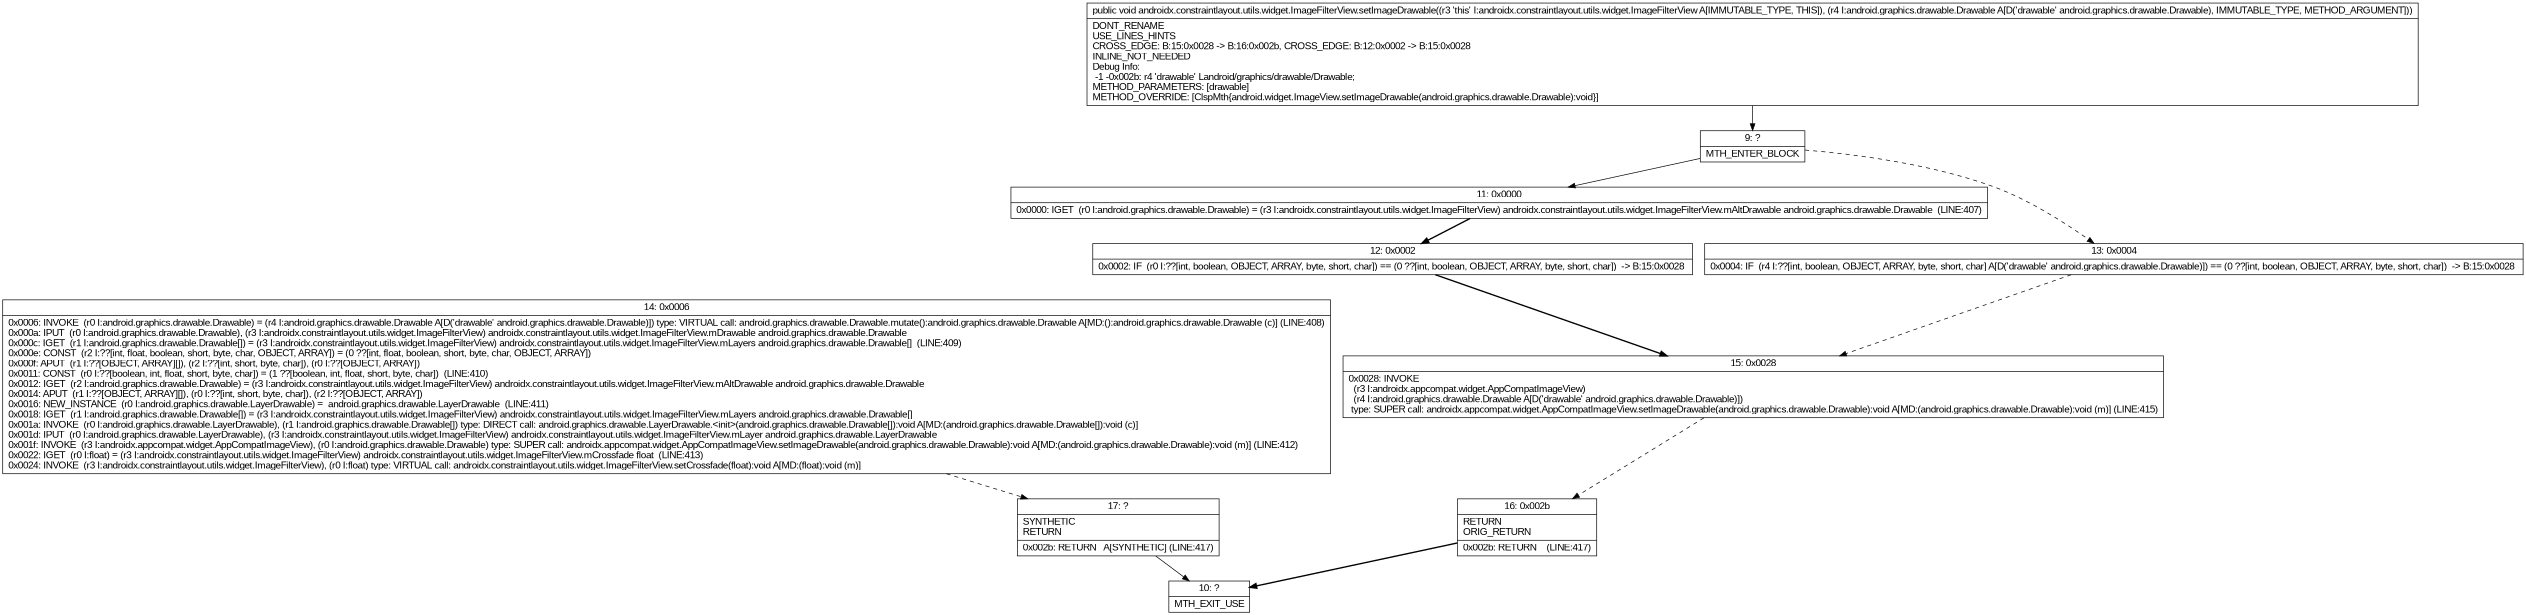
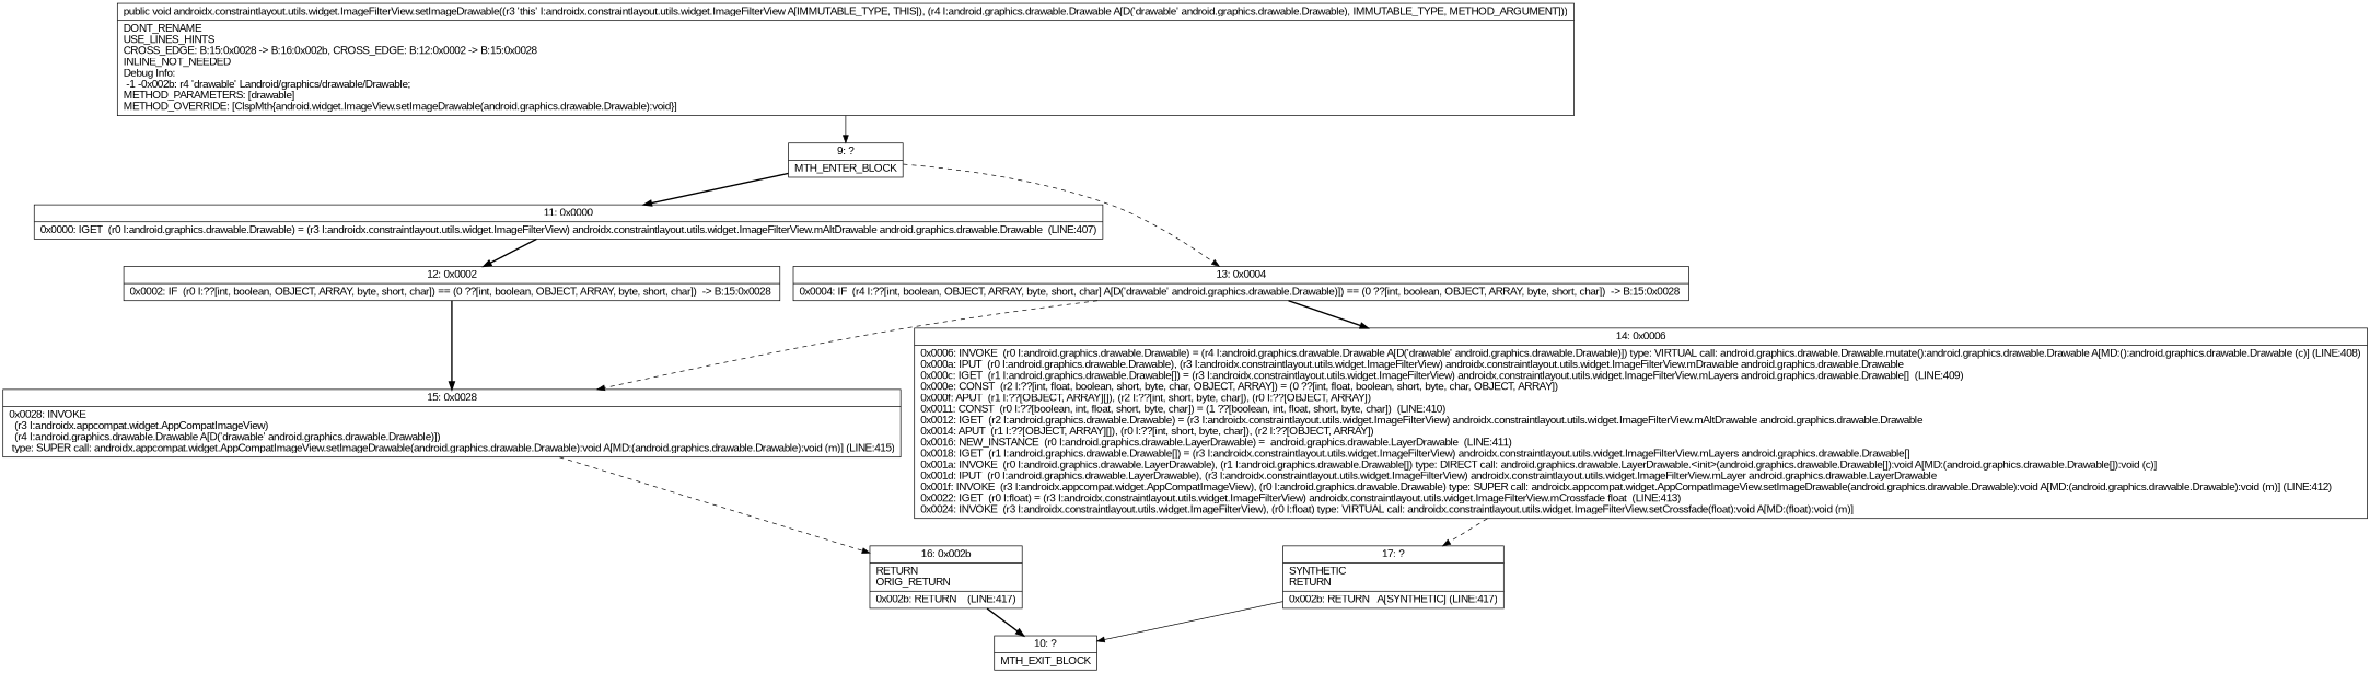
  digraph {
    fontname="Liberation Sans"
    node [fontname="Liberation Sans" shape=record]
    edge [fontname="Liberation Sans" style=dashed]
    n1 [label="{9\:\ ?|MTH_ENTER_BLOCK\l}"]
    n2 [label="{11\:\ 0x0000|0x0000: IGET  (r0 I:android.graphics.drawable.Drawable) = (r3 I:androidx.constraintlayout.utils.widget.ImageFilterView) androidx.constraintlayout.utils.widget.ImageFilterView.mAltDrawable android.graphics.drawable.Drawable  (LINE:407)\l}"]
    n3 [label="{13\:\ 0x0004|0x0004: IF  (r4 I:??[int, boolean, OBJECT, ARRAY, byte, short, char] A[D('drawable' android.graphics.drawable.Drawable)]) == (0 ??[int, boolean, OBJECT, ARRAY, byte, short, char])  \-\> B:15:0x0028 \l}"]
    n4 [label="{12\:\ 0x0002|0x0002: IF  (r0 I:??[int, boolean, OBJECT, ARRAY, byte, short, char]) == (0 ??[int, boolean, OBJECT, ARRAY, byte, short, char])  \-\> B:15:0x0028 \l}"]
    n5 [label="{15\:\ 0x0028|0x0028: INVOKE  \l  (r3 I:androidx.appcompat.widget.AppCompatImageView)\l  (r4 I:android.graphics.drawable.Drawable A[D('drawable' android.graphics.drawable.Drawable)])\l type: SUPER call: androidx.appcompat.widget.AppCompatImageView.setImageDrawable(android.graphics.drawable.Drawable):void A[MD:(android.graphics.drawable.Drawable):void (m)] (LINE:415)\l}"]
    n6 [label="{14\:\ 0x0006|0x0006: INVOKE  (r0 I:android.graphics.drawable.Drawable) = (r4 I:android.graphics.drawable.Drawable A[D('drawable' android.graphics.drawable.Drawable)]) type: VIRTUAL call: android.graphics.drawable.Drawable.mutate():android.graphics.drawable.Drawable A[MD:():android.graphics.drawable.Drawable (c)] (LINE:408)\l0x000a: IPUT  (r0 I:android.graphics.drawable.Drawable), (r3 I:androidx.constraintlayout.utils.widget.ImageFilterView) androidx.constraintlayout.utils.widget.ImageFilterView.mDrawable android.graphics.drawable.Drawable \l0x000c: IGET  (r1 I:android.graphics.drawable.Drawable[]) = (r3 I:androidx.constraintlayout.utils.widget.ImageFilterView) androidx.constraintlayout.utils.widget.ImageFilterView.mLayers android.graphics.drawable.Drawable[]  (LINE:409)\l0x000e: CONST  (r2 I:??[int, float, boolean, short, byte, char, OBJECT, ARRAY]) = (0 ??[int, float, boolean, short, byte, char, OBJECT, ARRAY]) \l0x000f: APUT  (r1 I:??[OBJECT, ARRAY][]), (r2 I:??[int, short, byte, char]), (r0 I:??[OBJECT, ARRAY]) \l0x0011: CONST  (r0 I:??[boolean, int, float, short, byte, char]) = (1 ??[boolean, int, float, short, byte, char])  (LINE:410)\l0x0012: IGET  (r2 I:android.graphics.drawable.Drawable) = (r3 I:androidx.constraintlayout.utils.widget.ImageFilterView) androidx.constraintlayout.utils.widget.ImageFilterView.mAltDrawable android.graphics.drawable.Drawable \l0x0014: APUT  (r1 I:??[OBJECT, ARRAY][]), (r0 I:??[int, short, byte, char]), (r2 I:??[OBJECT, ARRAY]) \l0x0016: NEW_INSTANCE  (r0 I:android.graphics.drawable.LayerDrawable) =  android.graphics.drawable.LayerDrawable  (LINE:411)\l0x0018: IGET  (r1 I:android.graphics.drawable.Drawable[]) = (r3 I:androidx.constraintlayout.utils.widget.ImageFilterView) androidx.constraintlayout.utils.widget.ImageFilterView.mLayers android.graphics.drawable.Drawable[] \l0x001a: INVOKE  (r0 I:android.graphics.drawable.LayerDrawable), (r1 I:android.graphics.drawable.Drawable[]) type: DIRECT call: android.graphics.drawable.LayerDrawable.\<init\>(android.graphics.drawable.Drawable[]):void A[MD:(android.graphics.drawable.Drawable[]):void (c)]\l0x001d: IPUT  (r0 I:android.graphics.drawable.LayerDrawable), (r3 I:androidx.constraintlayout.utils.widget.ImageFilterView) androidx.constraintlayout.utils.widget.ImageFilterView.mLayer android.graphics.drawable.LayerDrawable \l0x001f: INVOKE  (r3 I:androidx.appcompat.widget.AppCompatImageView), (r0 I:android.graphics.drawable.Drawable) type: SUPER call: androidx.appcompat.widget.AppCompatImageView.setImageDrawable(android.graphics.drawable.Drawable):void A[MD:(android.graphics.drawable.Drawable):void (m)] (LINE:412)\l0x0022: IGET  (r0 I:float) = (r3 I:androidx.constraintlayout.utils.widget.ImageFilterView) androidx.constraintlayout.utils.widget.ImageFilterView.mCrossfade float  (LINE:413)\l0x0024: INVOKE  (r3 I:androidx.constraintlayout.utils.widget.ImageFilterView), (r0 I:float) type: VIRTUAL call: androidx.constraintlayout.utils.widget.ImageFilterView.setCrossfade(float):void A[MD:(float):void (m)]\l}"]
    n7 [label="{16\:\ 0x002b|RETURN\lORIG_RETURN\l|0x002b: RETURN    (LINE:417)\l}"]
    n8 [label="{17\:\ ?|SYNTHETIC\lRETURN\l|0x002b: RETURN   A[SYNTHETIC] (LINE:417)\l}"]
-   n9 [label="{10\:\ ?|MTH_EXIT_USE\l}"]
+   n9 [label="{10\:\ ?|MTH_EXIT_BLOCK\l}"]
    n10 [label="{public void androidx.constraintlayout.utils.widget.ImageFilterView.setImageDrawable((r3 'this' I:androidx.constraintlayout.utils.widget.ImageFilterView A[IMMUTABLE_TYPE, THIS]), (r4 I:android.graphics.drawable.Drawable A[D('drawable' android.graphics.drawable.Drawable), IMMUTABLE_TYPE, METHOD_ARGUMENT]))  | DONT_RENAME\lUSE_LINES_HINTS\lCROSS_EDGE: B:15:0x0028 \-\> B:16:0x002b, CROSS_EDGE: B:12:0x0002 \-\> B:15:0x0028\lINLINE_NOT_NEEDED\lDebug Info:\l  \-1 \-0x002b: r4 'drawable' Landroid\/graphics\/drawable\/Drawable;\lMETHOD_PARAMETERS: [drawable]\lMETHOD_OVERRIDE: [ClspMth\{android.widget.ImageView.setImageDrawable(android.graphics.drawable.Drawable):void\}]\l}"]
-   n1 -> n2 [style=solid]
+   n1 -> n2 [style=bold]
    n1 -> n3
    n2 -> n4 [style=bold]
    n3 -> n5
+   n3 -> n6 [style=bold]
    n4 -> n5 [style=bold]
    n5 -> n7
    n6 -> n8
    n7 -> n9 [style=bold]
    n8 -> n9 [style=solid]
    n10 -> n1 [style=solid]
  }
